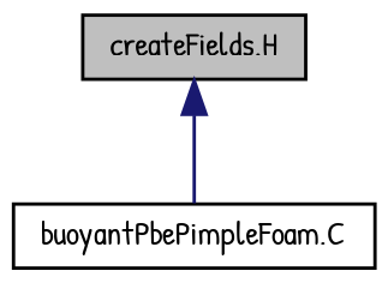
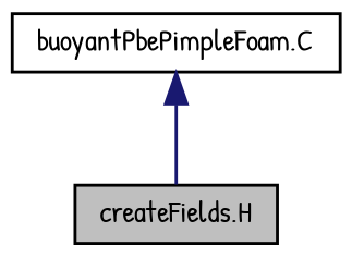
  digraph {
    fontname="Patrick Hand"
    node [color=black fontname="Patrick Hand" fontsize=10 shape=record]
    n1 [fillcolor=grey75 fontcolor=black height=0.2 label="createFields.H" style=filled width=0.4]
    n2 [height=0.2 label="buoyantPbePimpleFoam.C" width=0.4]
-   n1 -> n2 [color=midnightblue dir=back fontname="Patrick Hand" fontsize=10 labelfontname=Helvetica labelfontsize=10 style=solid]
+   n2 -> n1 [color=midnightblue dir=back fontname="Patrick Hand" fontsize=10 labelfontname=Helvetica labelfontsize=10 style=solid]
  }
